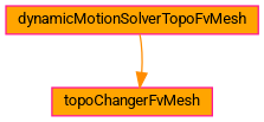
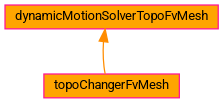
  digraph {
    fontname=Roboto
    node [color=deeppink fillcolor=orange fontname=Roboto fontsize=10 shape=box style=filled]
    n1 [fontcolor=black height=0.2 label=dynamicMotionSolverTopoFvMesh width=0.4]
    n2 [height=0.2 label=topoChangerFvMesh width=0.4]
-   n2 -> n1 [color=darkorange dir=back fontname=Roboto fontsize=10 labelfontname=Helvetica labelfontsize=10 style=solid]
+   n1 -> n2 [color=darkorange dir=back fontname=Roboto fontsize=10 labelfontname=Helvetica labelfontsize=10 style=solid]
  }
